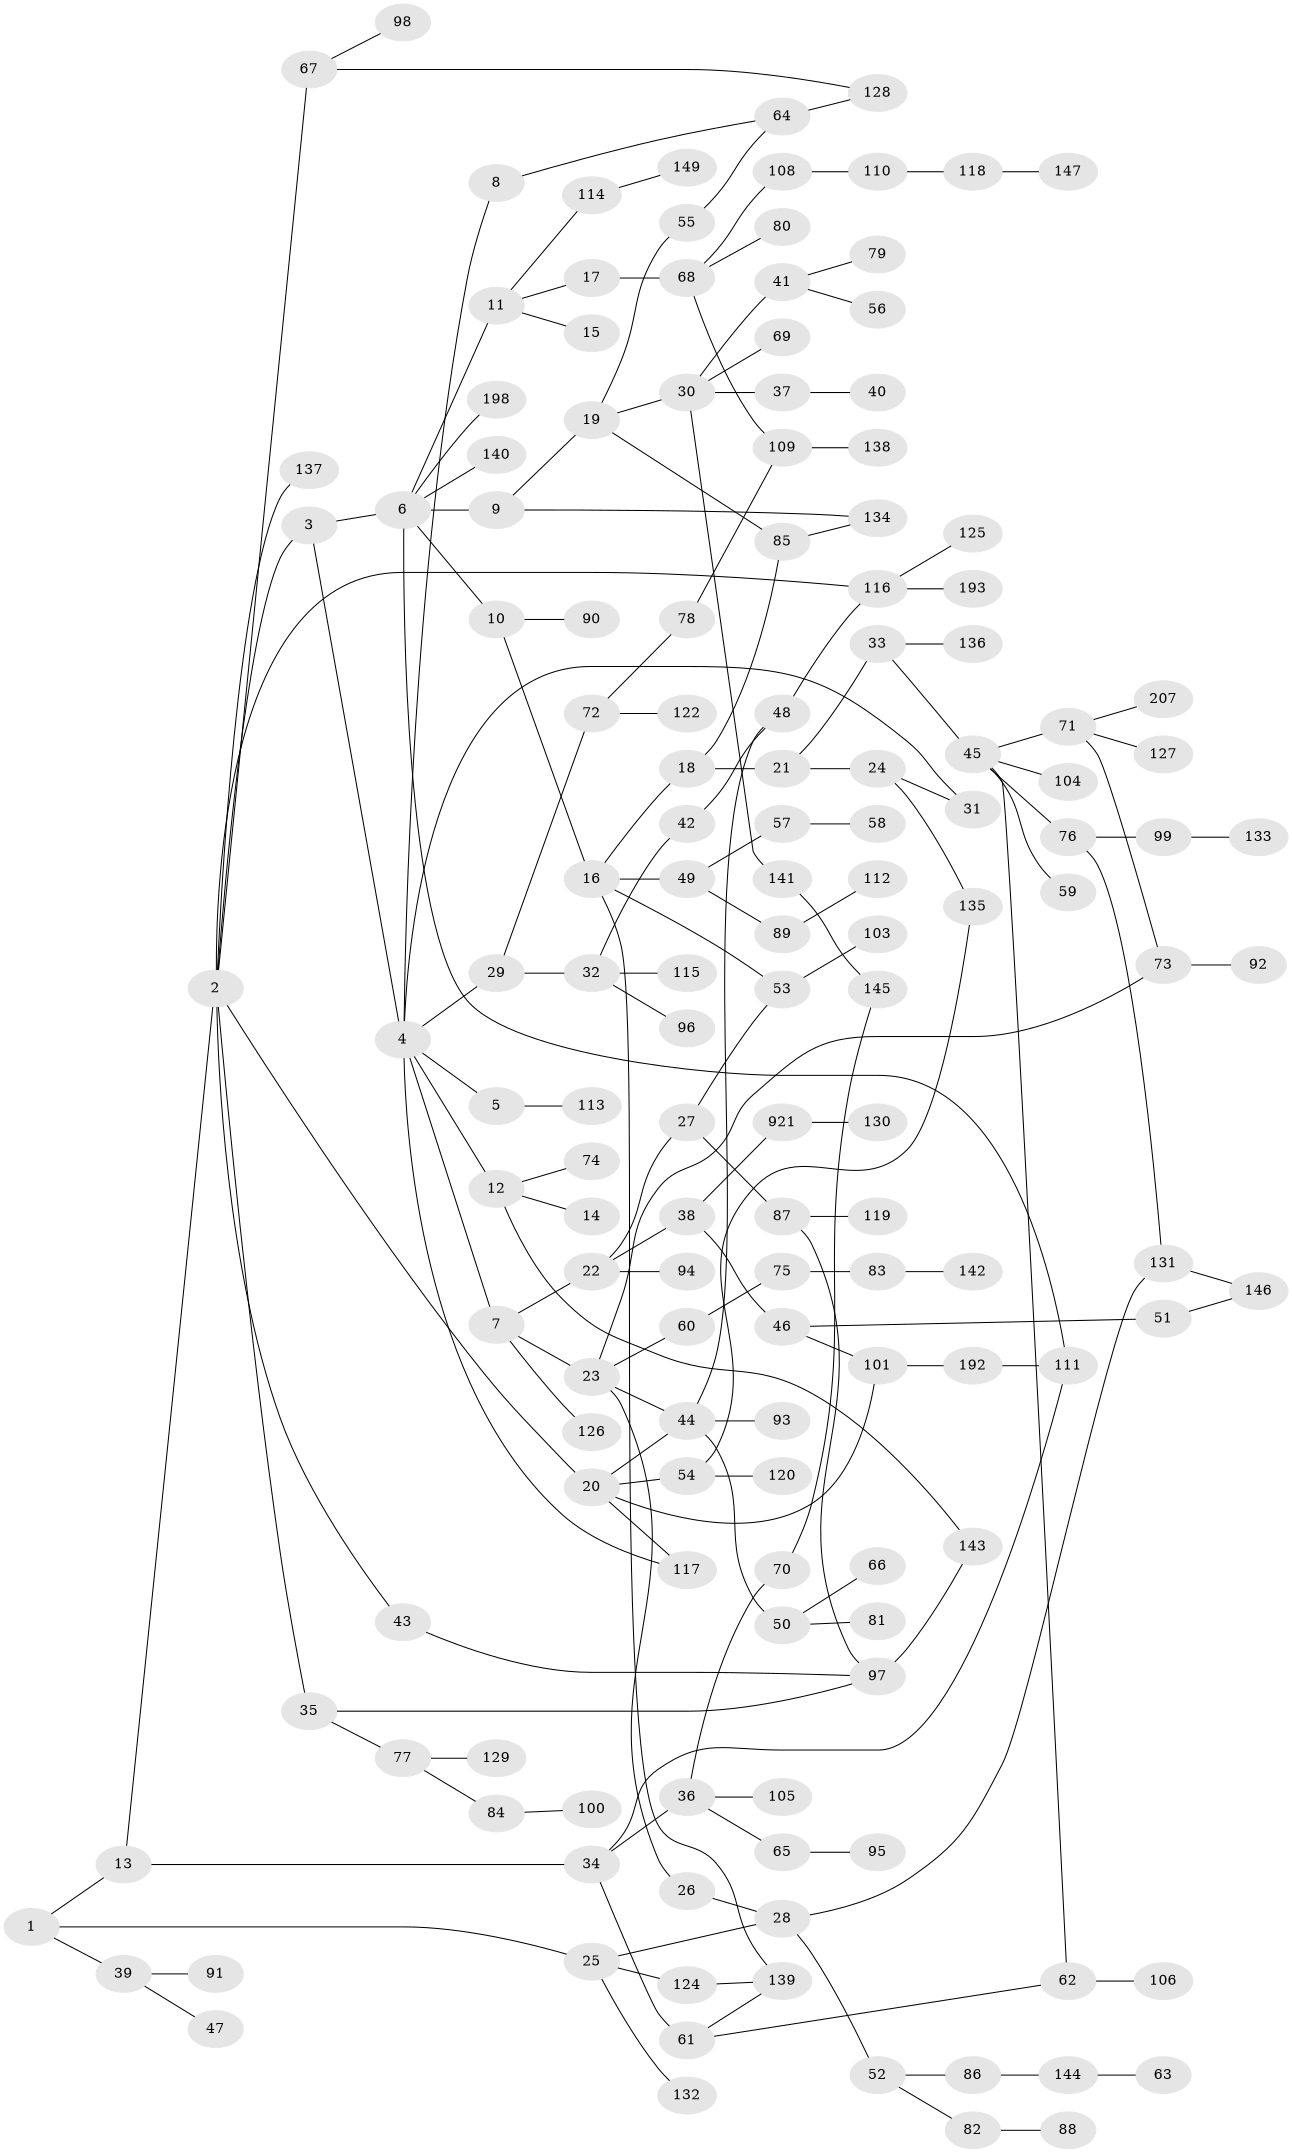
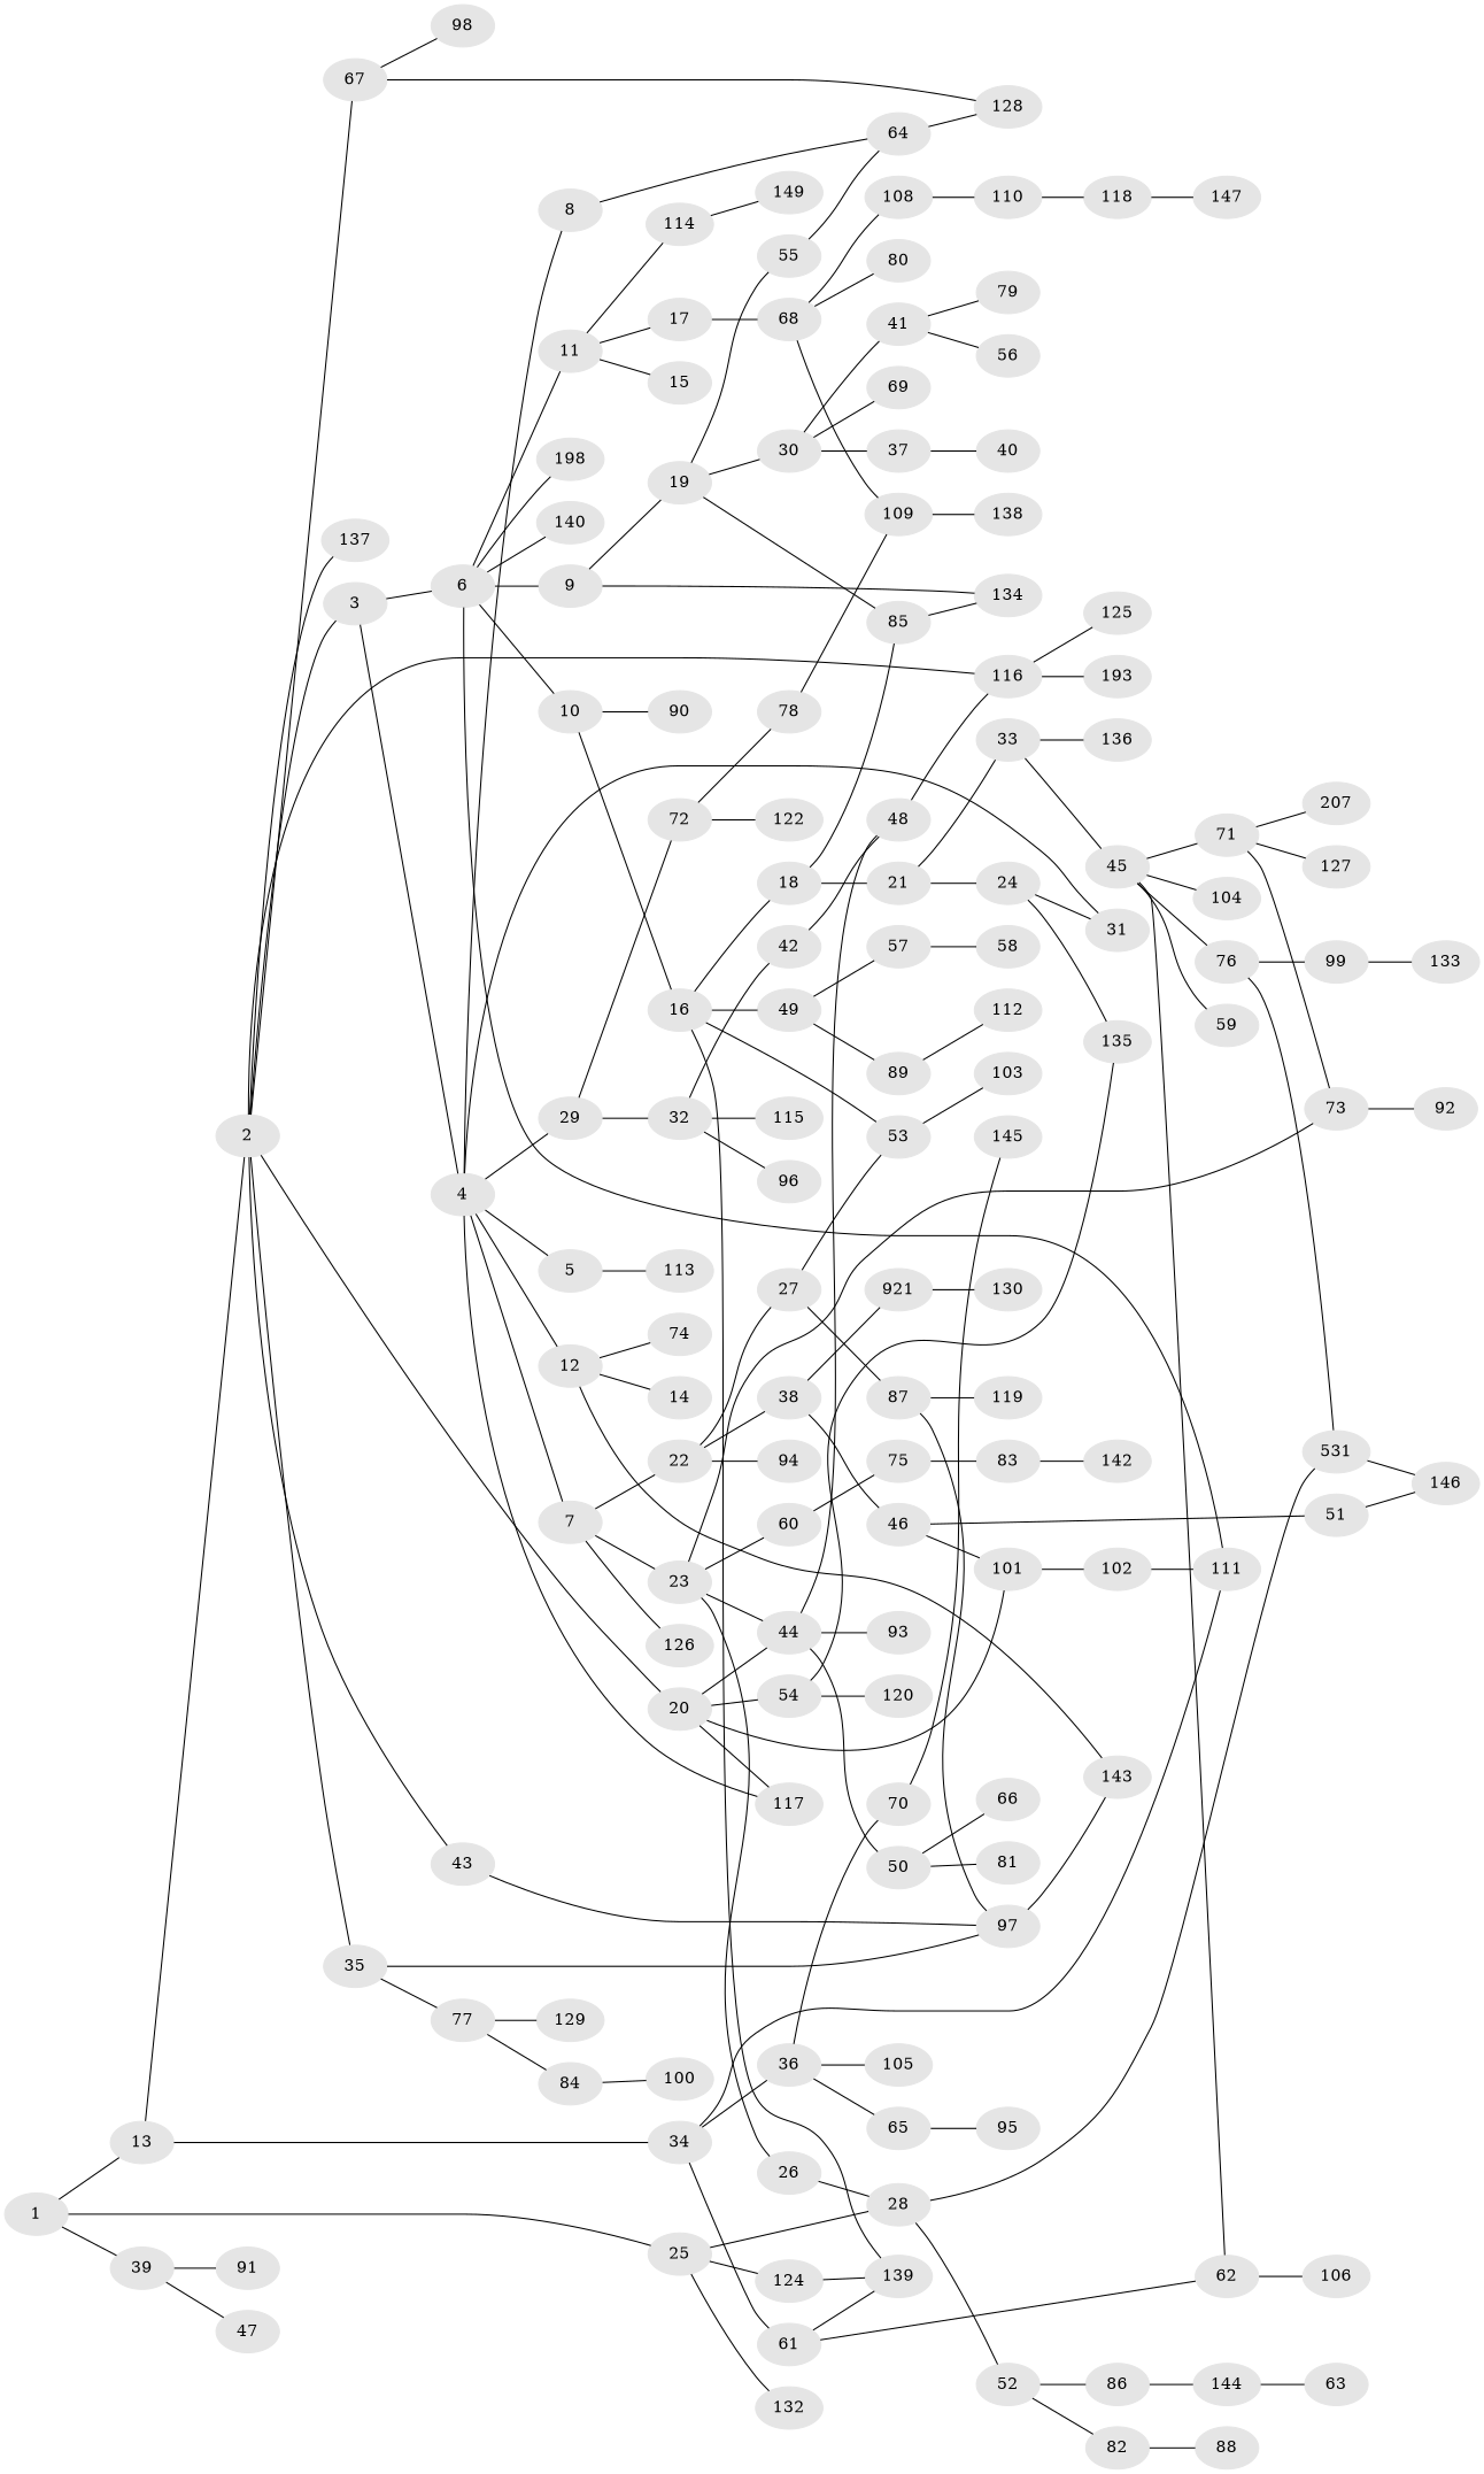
  graph {
    rankdir=LR
    node [color=gray90 style=filled]
    1
    13
    25
    39
    2
    3
    20
    35
    43
    67
    116
    137
    34
    28
    124
    132
    47
    91
    4
    6
    117
    44
    54
    101
    77
    97
    128
    98
    n29 [label=193]
    125
    5
    7
    8
    12
    29
    31
    9
    10
    11
    111
    140
    n42 [label=198]
    113
    22
    23
    126
    64
    14
    74
    143
    32
    72
    19
    134
    16
    90
    15
    17
    114
    27
    38
    94
    26
    60
    73
    85
    30
    55
    18
    49
    53
    139
    68
    149
    36
    61
    21
    57
    89
    103
    80
    108
    109
    24
    33
    37
    41
    69
-   141
    48
    50
    93
    135
    120
-   102 [label=192]
+   102
    45
    136
    87
    46
    n100 [label=921]
    75
    92
    52
-   131
+   131 [label=531]
    119
    82
    86
    146
    42
    96
    115
    78
    122
    40
    56
    79
    145
    59
    62
    71
    76
    104
    65
    70
    105
    84
    129
    95
    51
    130
    66
    81
    106
    n134 [label=207]
    127
    99
    58
    112
    88
    144
    83
    110
    138
    142
    133
    100
    63
    118
    147
    1 -- 13
    1 -- 25
    1 -- 39
    13 -- 2
    13 -- 34
    25 -- 28
    25 -- 124
    25 -- 132
    39 -- 47
    39 -- 91
    2 -- 3
    2 -- 20
    2 -- 35
    2 -- 43
    2 -- 67
    2 -- 116
    2 -- 137
    3 -- 4
    3 -- 6
    20 -- 117
    20 -- 44
    20 -- 54
    20 -- 101
    35 -- 77
    35 -- 97
    43 -- 97
    67 -- 128
    67 -- 98
    116 -- n29
    116 -- 125
    34 -- 111
    34 -- 36
    34 -- 61
    28 -- 52
    28 -- 131
    124 -- 139
    4 -- 117
    4 -- 5
    4 -- 7
    4 -- 8
    4 -- 12
    4 -- 29
    4 -- 31
    6 -- 9
    6 -- 10
    6 -- 11
    6 -- 111
    6 -- 140
    6 -- n42
    44 -- 48
    44 -- 50
    44 -- 93
    54 -- 135
    54 -- 120
    101 -- 102
    77 -- 84
    77 -- 129
    97 -- 143
    5 -- 113
    7 -- 22
    7 -- 23
    7 -- 126
    8 -- 64
    12 -- 14
    12 -- 74
    12 -- 143
    29 -- 32
    29 -- 72
    9 -- 19
    9 -- 134
    10 -- 16
    10 -- 90
    11 -- 15
    11 -- 17
    11 -- 114
    22 -- 27
    22 -- 38
    22 -- 94
    23 -- 44
    23 -- 26
    23 -- 60
    23 -- 73
    64 -- 128
    32 -- 42
    32 -- 96
    32 -- 115
    72 -- 78
    72 -- 122
    19 -- 85
    19 -- 30
    19 -- 55
    16 -- 18
    16 -- 49
    16 -- 53
    16 -- 139
    17 -- 68
    114 -- 149
    27 -- 53
    27 -- 87
    38 -- 46
    38 -- n100
    26 -- 28
    60 -- 75
    73 -- 92
    85 -- 134
    30 -- 37
    30 -- 41
    30 -- 69
-   30 -- 141
    55 -- 64
    18 -- 85
    18 -- 21
    49 -- 57
    49 -- 89
    53 -- 103
    68 -- 80
    68 -- 108
    68 -- 109
    36 -- 65
    36 -- 70
    36 -- 105
    61 -- 139
    61 -- 62
    21 -- 24
    21 -- 33
    57 -- 58
    89 -- 112
    108 -- 110
    109 -- 138
    24 -- 31
    24 -- 135
    33 -- 45
    33 -- 136
    37 -- 40
    41 -- 56
    41 -- 79
-   141 -- 145
    48 -- 116
    50 -- 66
    50 -- 81
    102 -- 111
    45 -- 59
    45 -- 62
    45 -- 71
    45 -- 76
    45 -- 104
    87 -- 97
    87 -- 119
    46 -- 101
    46 -- 51
    n100 -- 130
    75 -- 83
    52 -- 82
    52 -- 86
    131 -- 146
    82 -- 88
    86 -- 144
    42 -- 48
    78 -- 109
    62 -- 106
    71 -- 73
    71 -- n134
    71 -- 127
    76 -- 131
    76 -- 99
    65 -- 95
    70 -- 145
    84 -- 100
    51 -- 146
    99 -- 133
    144 -- 63
    83 -- 142
    110 -- 118
    118 -- 147
  }
